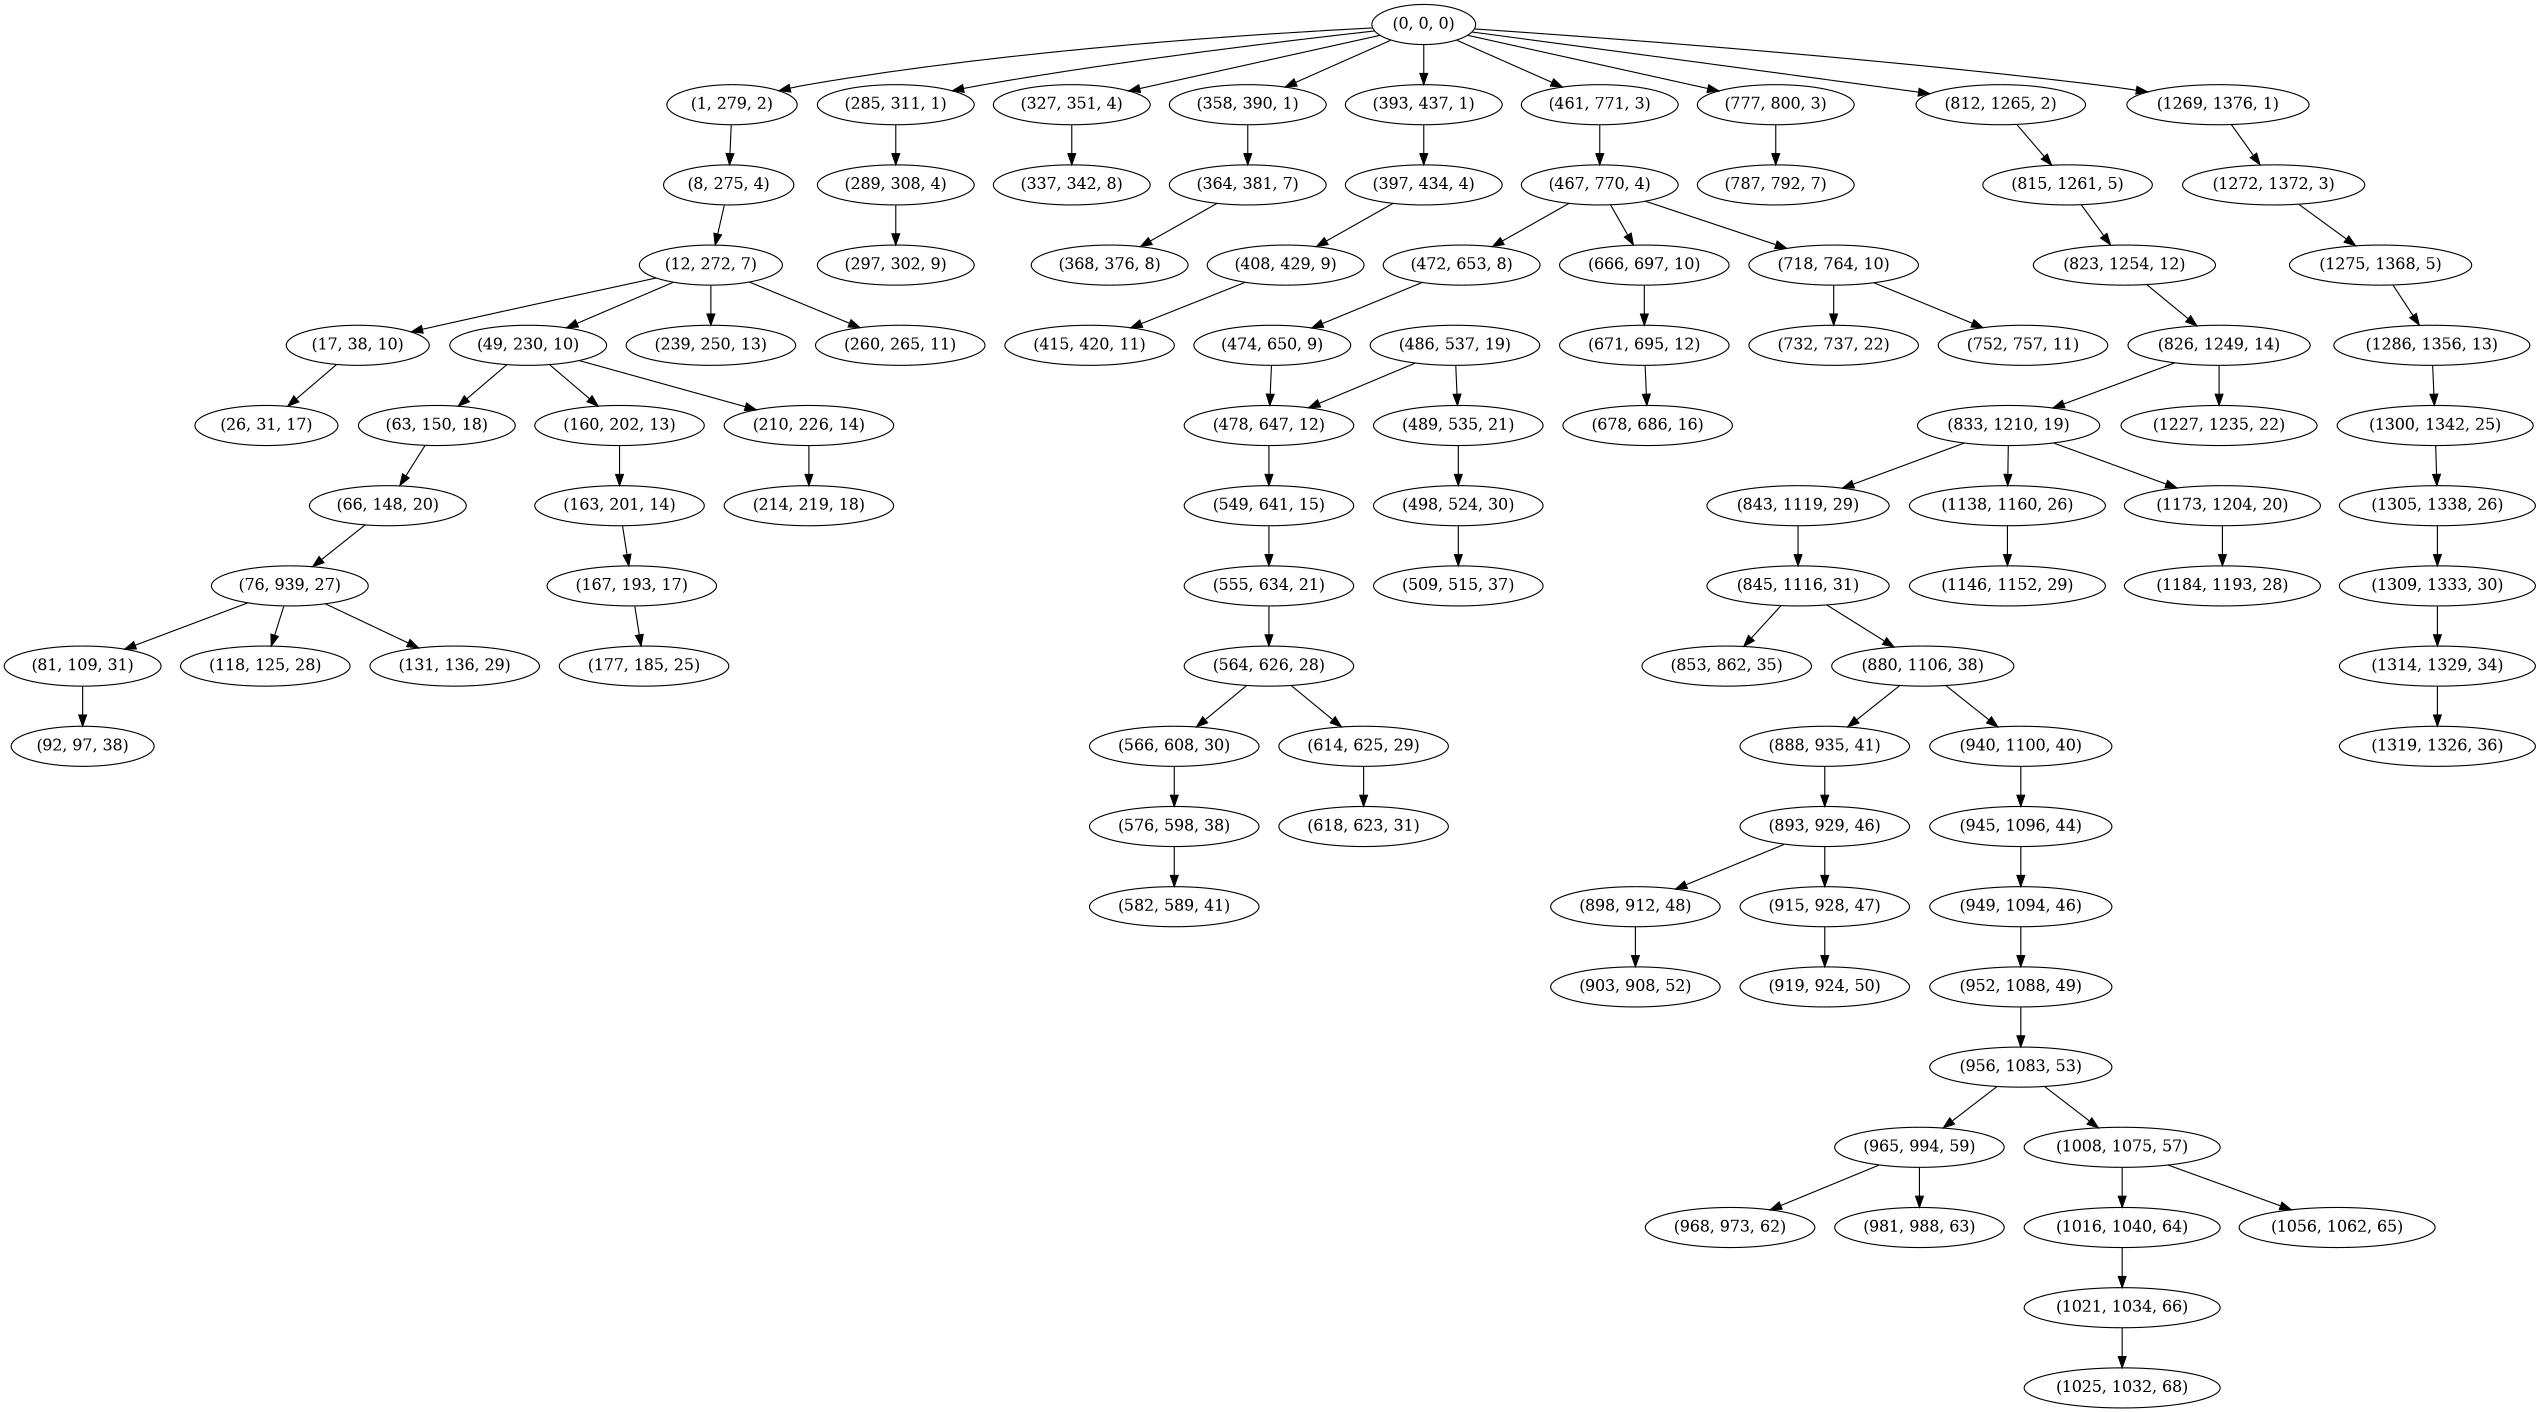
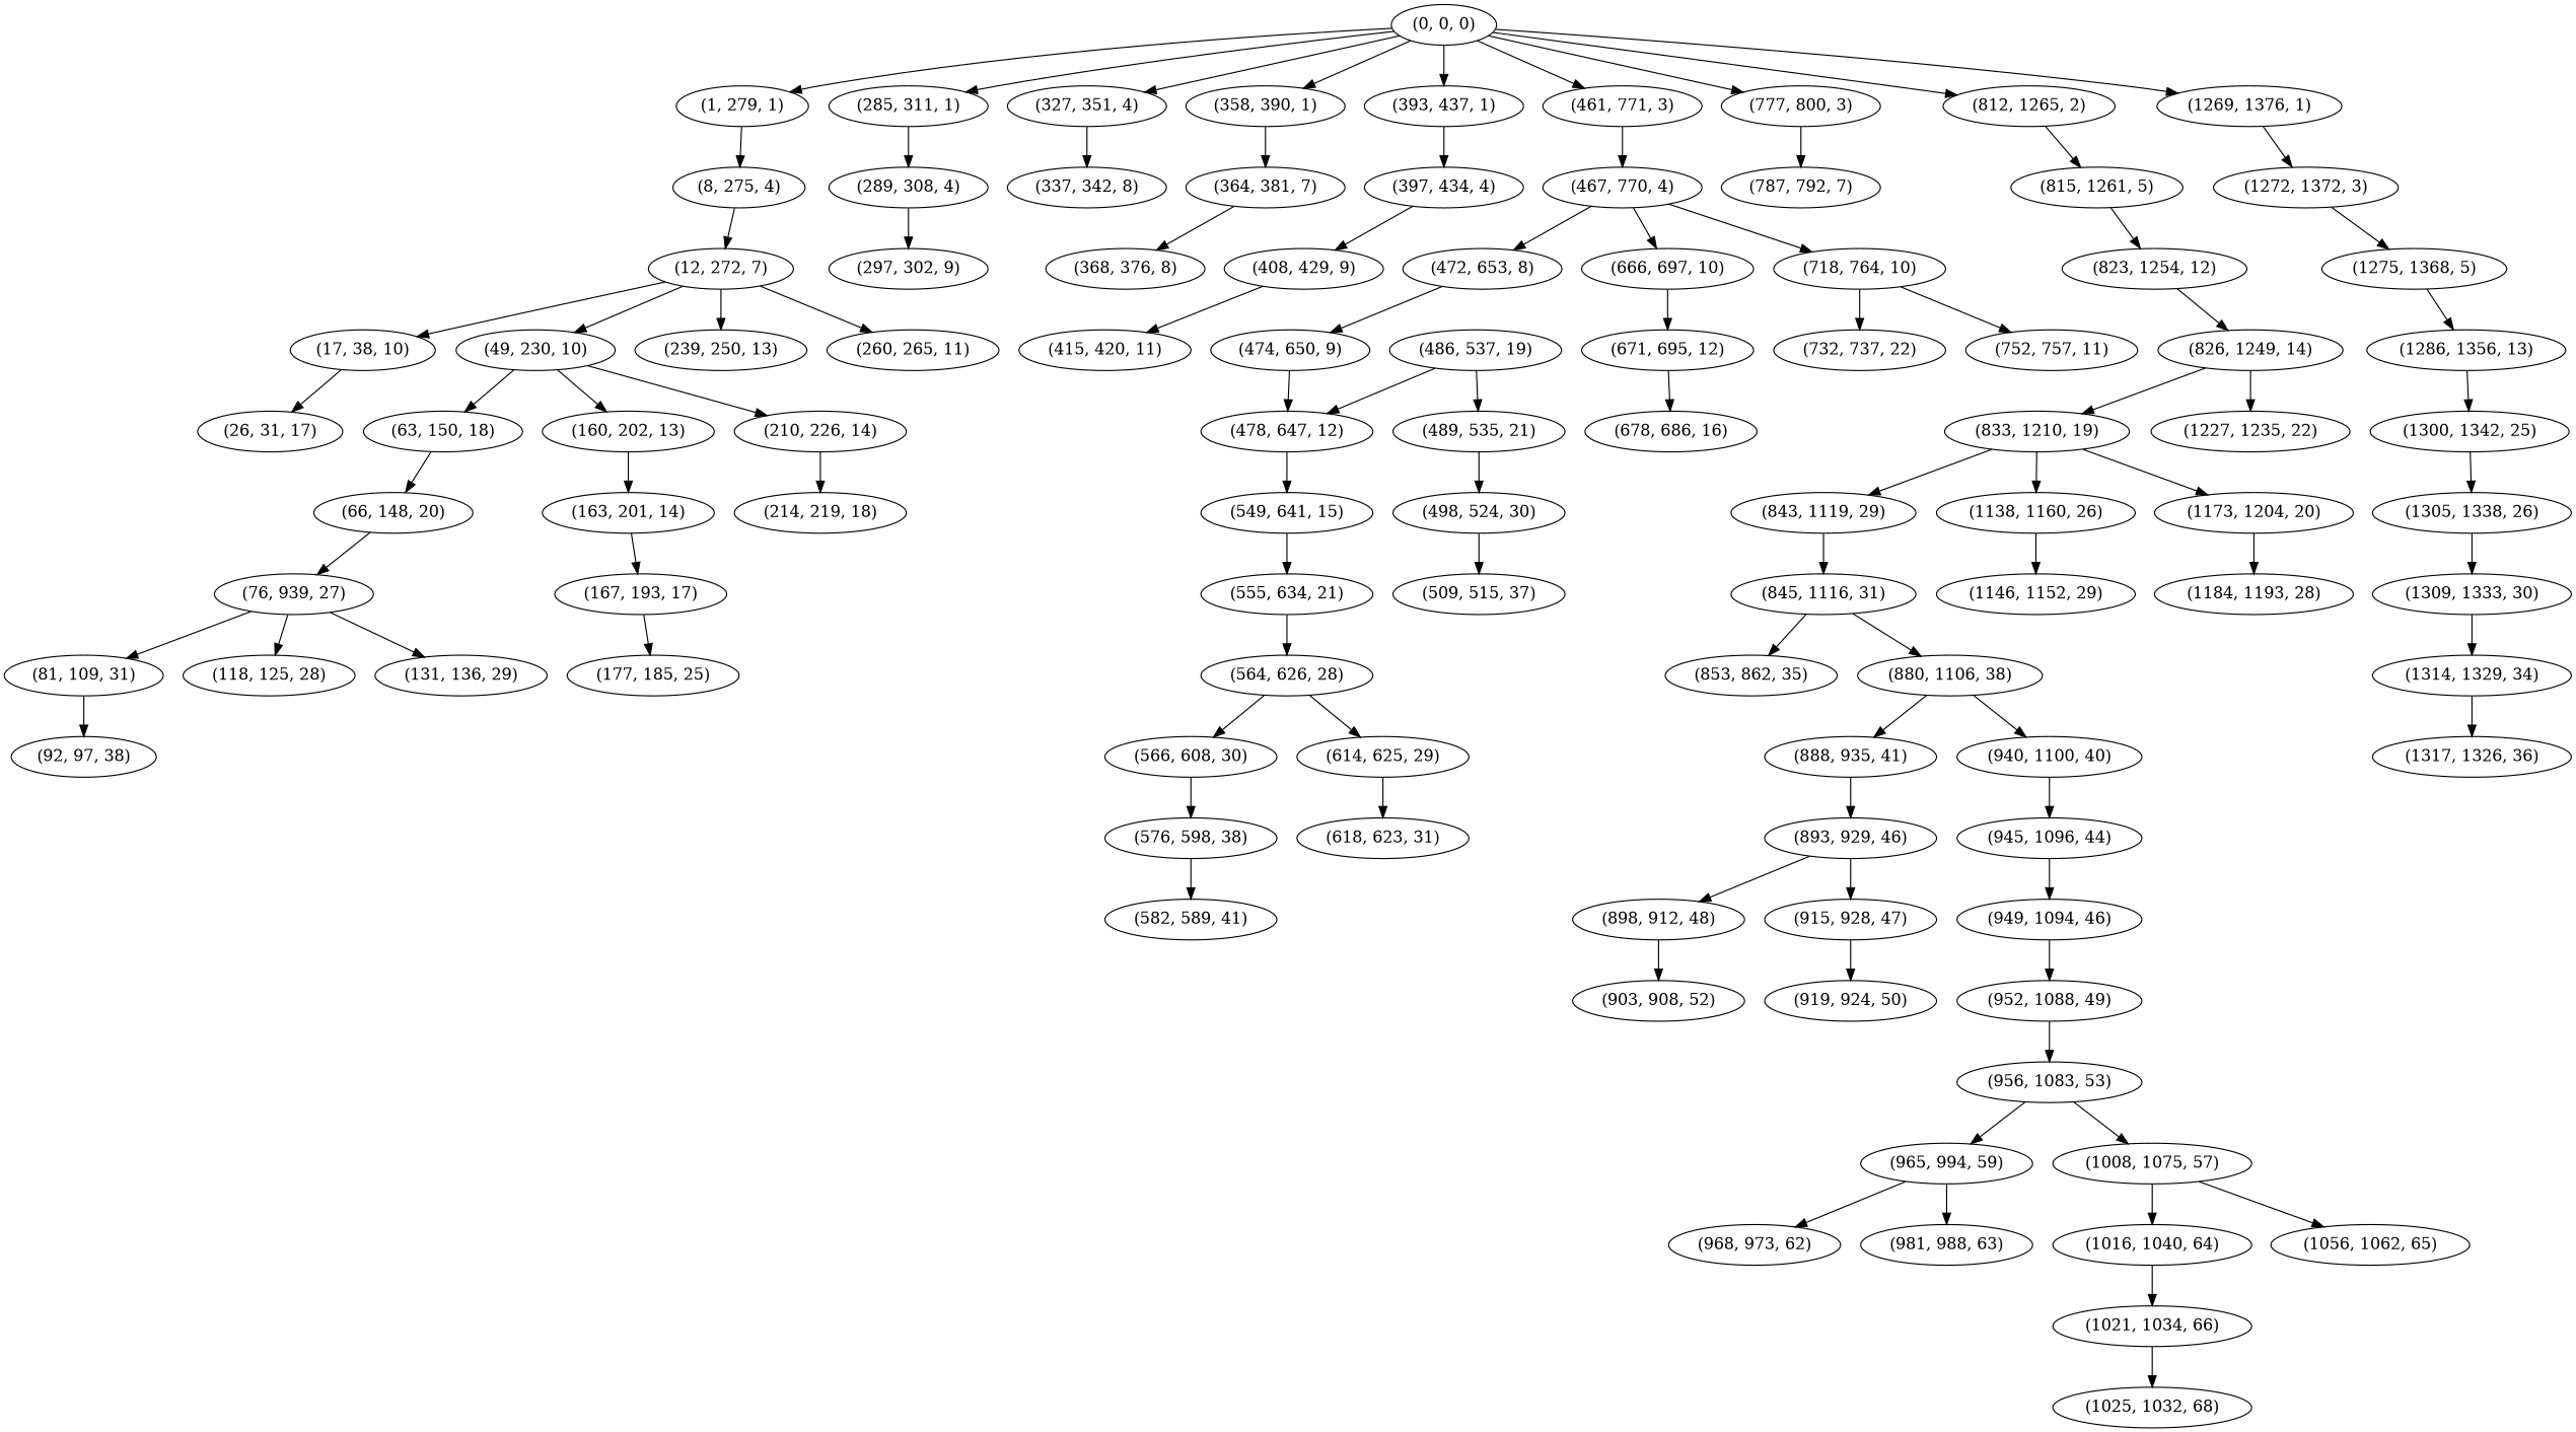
  digraph {
    "(0, 0, 0)"
-   "(1, 279, 1)" [label="(1, 279, 2)"]
+   "(1, 279, 1)"
    "(285, 311, 1)"
    "(327, 351, 4)"
    "(358, 390, 1)"
    "(393, 437, 1)"
    "(461, 771, 3)"
    "(777, 800, 3)"
    "(812, 1265, 2)"
    "(1269, 1376, 1)"
    "(8, 275, 4)"
    "(289, 308, 4)"
    "(337, 342, 8)"
    "(364, 381, 7)"
    "(397, 434, 4)"
    "(467, 770, 4)"
    "(787, 792, 7)"
    "(815, 1261, 5)"
    "(1272, 1372, 3)"
    "(12, 272, 7)"
    "(17, 38, 10)"
    "(49, 230, 10)"
    "(239, 250, 13)"
    "(260, 265, 11)"
    "(26, 31, 17)"
    "(63, 150, 18)"
    "(160, 202, 13)"
    "(210, 226, 14)"
    "(66, 148, 20)"
    "(163, 201, 14)"
    "(214, 219, 18)"
    n32 [label="(76, 939, 27)"]
    "(81, 109, 31)"
    "(118, 125, 28)"
    "(131, 136, 29)"
    "(92, 97, 38)"
    "(167, 193, 17)"
    "(177, 185, 25)"
    "(297, 302, 9)"
    "(368, 376, 8)"
    "(408, 429, 9)"
    "(415, 420, 11)"
    "(472, 653, 8)"
    "(666, 697, 10)"
    "(718, 764, 10)"
    "(474, 650, 9)"
    "(671, 695, 12)"
    "(732, 737, 22)"
    "(752, 757, 11)"
    "(478, 647, 12)"
    "(549, 641, 15)"
    "(486, 537, 19)"
    "(489, 535, 21)"
    "(555, 634, 21)"
    "(498, 524, 30)"
    "(509, 515, 37)"
    "(564, 626, 28)"
    "(566, 608, 30)"
    "(614, 625, 29)"
    "(576, 598, 38)"
    "(618, 623, 31)"
    "(582, 589, 41)"
    n63 [label="(678, 686, 16)"]
    "(823, 1254, 12)"
    "(826, 1249, 14)"
    "(833, 1210, 19)"
    "(1227, 1235, 22)"
    "(843, 1119, 29)"
    "(1138, 1160, 26)"
    "(1173, 1204, 20)"
    "(845, 1116, 31)"
    "(1146, 1152, 29)"
    "(1184, 1193, 28)"
    "(853, 862, 35)"
    "(880, 1106, 38)"
    "(888, 935, 41)"
    "(940, 1100, 40)"
    "(893, 929, 46)"
    "(945, 1096, 44)"
    "(898, 912, 48)"
    "(915, 928, 47)"
    "(903, 908, 52)"
    "(919, 924, 50)"
    "(949, 1094, 46)"
    "(952, 1088, 49)"
    "(956, 1083, 53)"
    "(965, 994, 59)"
    "(1008, 1075, 57)"
    "(968, 973, 62)"
    "(981, 988, 63)"
    "(1016, 1040, 64)"
    "(1056, 1062, 65)"
    "(1021, 1034, 66)"
    "(1025, 1032, 68)"
    "(1275, 1368, 5)"
    "(1286, 1356, 13)"
    "(1300, 1342, 25)"
    "(1305, 1338, 26)"
    "(1309, 1333, 30)"
    "(1314, 1329, 34)"
-   "(1319, 1326, 36)"
+   "(1319, 1326, 36)" [label="(1317, 1326, 36)"]
    "(0, 0, 0)" -> "(1, 279, 1)"
    "(0, 0, 0)" -> "(285, 311, 1)"
    "(0, 0, 0)" -> "(327, 351, 4)"
    "(0, 0, 0)" -> "(358, 390, 1)"
    "(0, 0, 0)" -> "(393, 437, 1)"
    "(0, 0, 0)" -> "(461, 771, 3)"
    "(0, 0, 0)" -> "(777, 800, 3)"
    "(0, 0, 0)" -> "(812, 1265, 2)"
    "(0, 0, 0)" -> "(1269, 1376, 1)"
    "(1, 279, 1)" -> "(8, 275, 4)"
    "(285, 311, 1)" -> "(289, 308, 4)"
    "(327, 351, 4)" -> "(337, 342, 8)"
    "(358, 390, 1)" -> "(364, 381, 7)"
    "(393, 437, 1)" -> "(397, 434, 4)"
    "(461, 771, 3)" -> "(467, 770, 4)"
    "(777, 800, 3)" -> "(787, 792, 7)"
    "(812, 1265, 2)" -> "(815, 1261, 5)"
    "(1269, 1376, 1)" -> "(1272, 1372, 3)"
    "(8, 275, 4)" -> "(12, 272, 7)"
    "(289, 308, 4)" -> "(297, 302, 9)"
    "(364, 381, 7)" -> "(368, 376, 8)"
    "(397, 434, 4)" -> "(408, 429, 9)"
    "(467, 770, 4)" -> "(472, 653, 8)"
    "(467, 770, 4)" -> "(666, 697, 10)"
    "(467, 770, 4)" -> "(718, 764, 10)"
    "(815, 1261, 5)" -> "(823, 1254, 12)"
    "(1272, 1372, 3)" -> "(1275, 1368, 5)"
    "(12, 272, 7)" -> "(17, 38, 10)"
    "(12, 272, 7)" -> "(49, 230, 10)"
    "(12, 272, 7)" -> "(239, 250, 13)"
    "(12, 272, 7)" -> "(260, 265, 11)"
    "(17, 38, 10)" -> "(26, 31, 17)"
    "(49, 230, 10)" -> "(63, 150, 18)"
    "(49, 230, 10)" -> "(160, 202, 13)"
    "(49, 230, 10)" -> "(210, 226, 14)"
    "(63, 150, 18)" -> "(66, 148, 20)"
    "(160, 202, 13)" -> "(163, 201, 14)"
    "(210, 226, 14)" -> "(214, 219, 18)"
    "(66, 148, 20)" -> n32
    "(163, 201, 14)" -> "(167, 193, 17)"
    n32 -> "(81, 109, 31)"
    n32 -> "(118, 125, 28)"
    n32 -> "(131, 136, 29)"
    "(81, 109, 31)" -> "(92, 97, 38)"
    "(167, 193, 17)" -> "(177, 185, 25)"
    "(408, 429, 9)" -> "(415, 420, 11)"
    "(472, 653, 8)" -> "(474, 650, 9)"
    "(666, 697, 10)" -> "(671, 695, 12)"
    "(718, 764, 10)" -> "(732, 737, 22)"
    "(718, 764, 10)" -> "(752, 757, 11)"
    "(474, 650, 9)" -> "(478, 647, 12)"
    "(671, 695, 12)" -> n63
    "(478, 647, 12)" -> "(549, 641, 15)"
    "(549, 641, 15)" -> "(555, 634, 21)"
    "(486, 537, 19)" -> "(478, 647, 12)"
    "(486, 537, 19)" -> "(489, 535, 21)"
    "(489, 535, 21)" -> "(498, 524, 30)"
    "(555, 634, 21)" -> "(564, 626, 28)"
    "(498, 524, 30)" -> "(509, 515, 37)"
    "(564, 626, 28)" -> "(566, 608, 30)"
    "(564, 626, 28)" -> "(614, 625, 29)"
    "(566, 608, 30)" -> "(576, 598, 38)"
    "(614, 625, 29)" -> "(618, 623, 31)"
    "(576, 598, 38)" -> "(582, 589, 41)"
    "(823, 1254, 12)" -> "(826, 1249, 14)"
    "(826, 1249, 14)" -> "(833, 1210, 19)"
    "(826, 1249, 14)" -> "(1227, 1235, 22)"
    "(833, 1210, 19)" -> "(843, 1119, 29)"
    "(833, 1210, 19)" -> "(1138, 1160, 26)"
    "(833, 1210, 19)" -> "(1173, 1204, 20)"
    "(843, 1119, 29)" -> "(845, 1116, 31)"
    "(1138, 1160, 26)" -> "(1146, 1152, 29)"
    "(1173, 1204, 20)" -> "(1184, 1193, 28)"
    "(845, 1116, 31)" -> "(853, 862, 35)"
    "(845, 1116, 31)" -> "(880, 1106, 38)"
    "(880, 1106, 38)" -> "(888, 935, 41)"
    "(880, 1106, 38)" -> "(940, 1100, 40)"
    "(888, 935, 41)" -> "(893, 929, 46)"
    "(940, 1100, 40)" -> "(945, 1096, 44)"
    "(893, 929, 46)" -> "(898, 912, 48)"
    "(893, 929, 46)" -> "(915, 928, 47)"
    "(945, 1096, 44)" -> "(949, 1094, 46)"
    "(898, 912, 48)" -> "(903, 908, 52)"
    "(915, 928, 47)" -> "(919, 924, 50)"
    "(949, 1094, 46)" -> "(952, 1088, 49)"
    "(952, 1088, 49)" -> "(956, 1083, 53)"
    "(956, 1083, 53)" -> "(965, 994, 59)"
    "(956, 1083, 53)" -> "(1008, 1075, 57)"
    "(965, 994, 59)" -> "(968, 973, 62)"
    "(965, 994, 59)" -> "(981, 988, 63)"
    "(1008, 1075, 57)" -> "(1016, 1040, 64)"
    "(1008, 1075, 57)" -> "(1056, 1062, 65)"
    "(1016, 1040, 64)" -> "(1021, 1034, 66)"
    "(1021, 1034, 66)" -> "(1025, 1032, 68)"
    "(1275, 1368, 5)" -> "(1286, 1356, 13)"
    "(1286, 1356, 13)" -> "(1300, 1342, 25)"
    "(1300, 1342, 25)" -> "(1305, 1338, 26)"
    "(1305, 1338, 26)" -> "(1309, 1333, 30)"
    "(1309, 1333, 30)" -> "(1314, 1329, 34)"
    "(1314, 1329, 34)" -> "(1319, 1326, 36)"
  }
